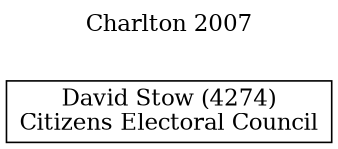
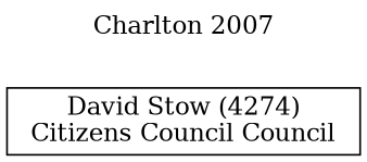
  digraph {
    label="Charlton 2007"
    labelloc=t
    mclimit=10
-   n1 [label="David Stow (4274)\nCitizens Electoral Council" shape=box]
+   n1 [label="David Stow (4274)\nCitizens Council Council" shape=box]
  }
